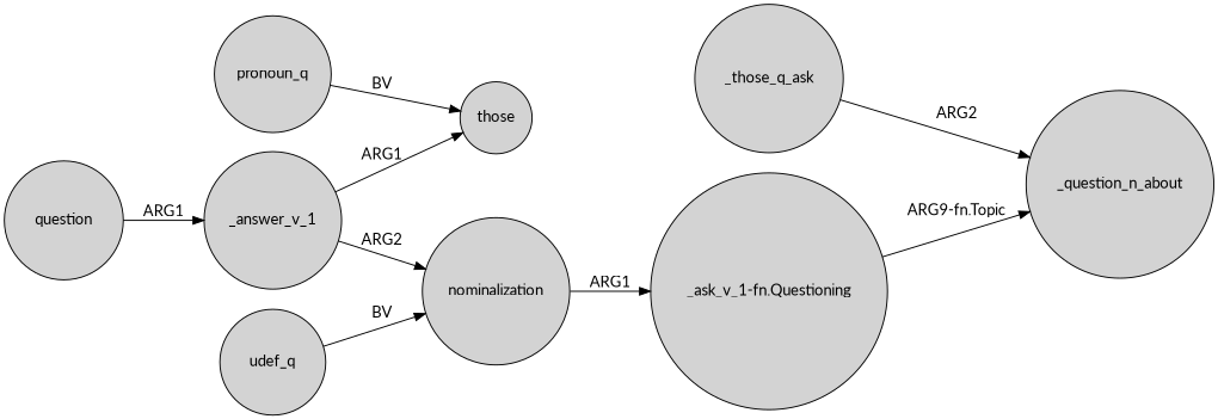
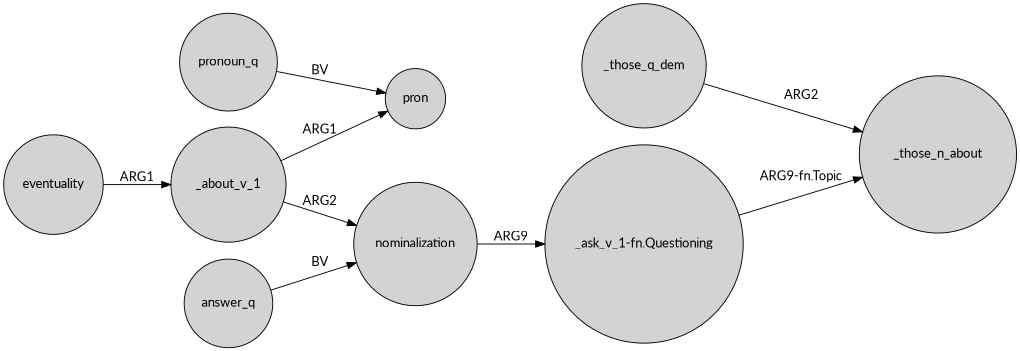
  digraph {
    fontname=Lato
    rankdir=LR
    node [fontname=Lato shape=circle style=filled]
    edge [fontname=Lato]
    nominalization
    "_ask_v_1-fn.Questioning"
-   _question_n_about
-   _answer_v_1
-   pron [label=those]
-   eventuality [label=question]
-   udef_q
-   _those_q_dem [label=_those_q_ask]
+   _question_n_about [label=_those_n_about]
+   _answer_v_1 [label=_about_v_1]
+   pron
+   eventuality
+   udef_q [label=answer_q]
+   _those_q_dem
    pronoun_q
-   nominalization -> "_ask_v_1-fn.Questioning" [label=ARG1]
+   nominalization -> "_ask_v_1-fn.Questioning" [label=ARG9]
    "_ask_v_1-fn.Questioning" -> _question_n_about [label="ARG9-fn.Topic"]
    _answer_v_1 -> nominalization [label=ARG2]
    _answer_v_1 -> pron [label=ARG1]
    eventuality -> _answer_v_1 [label=ARG1]
    udef_q -> nominalization [label=BV]
    _those_q_dem -> _question_n_about [label=ARG2]
    pronoun_q -> pron [label=BV]
  }
